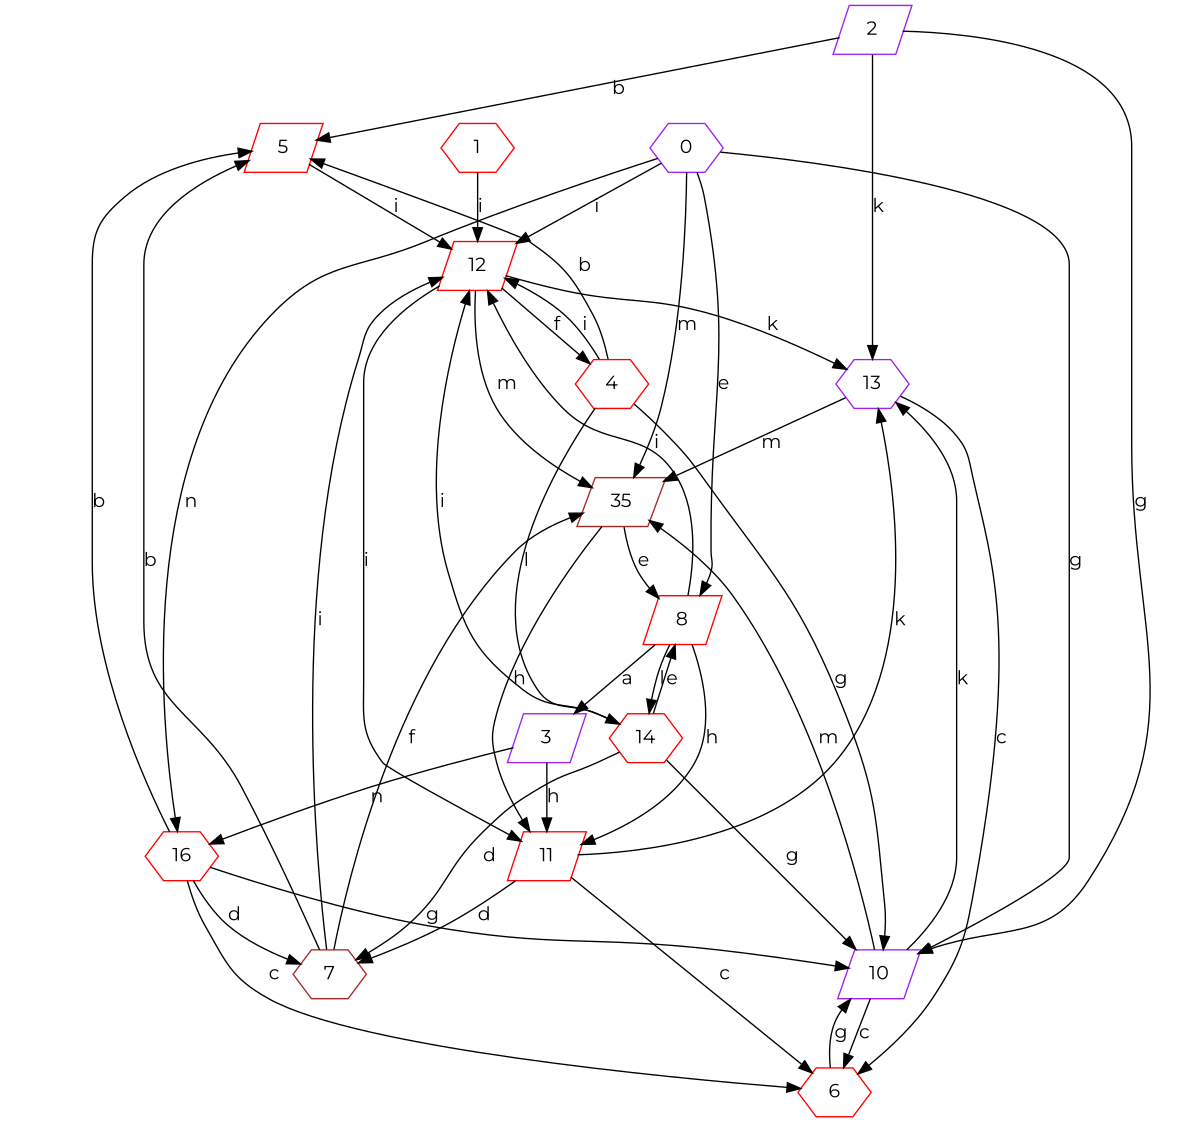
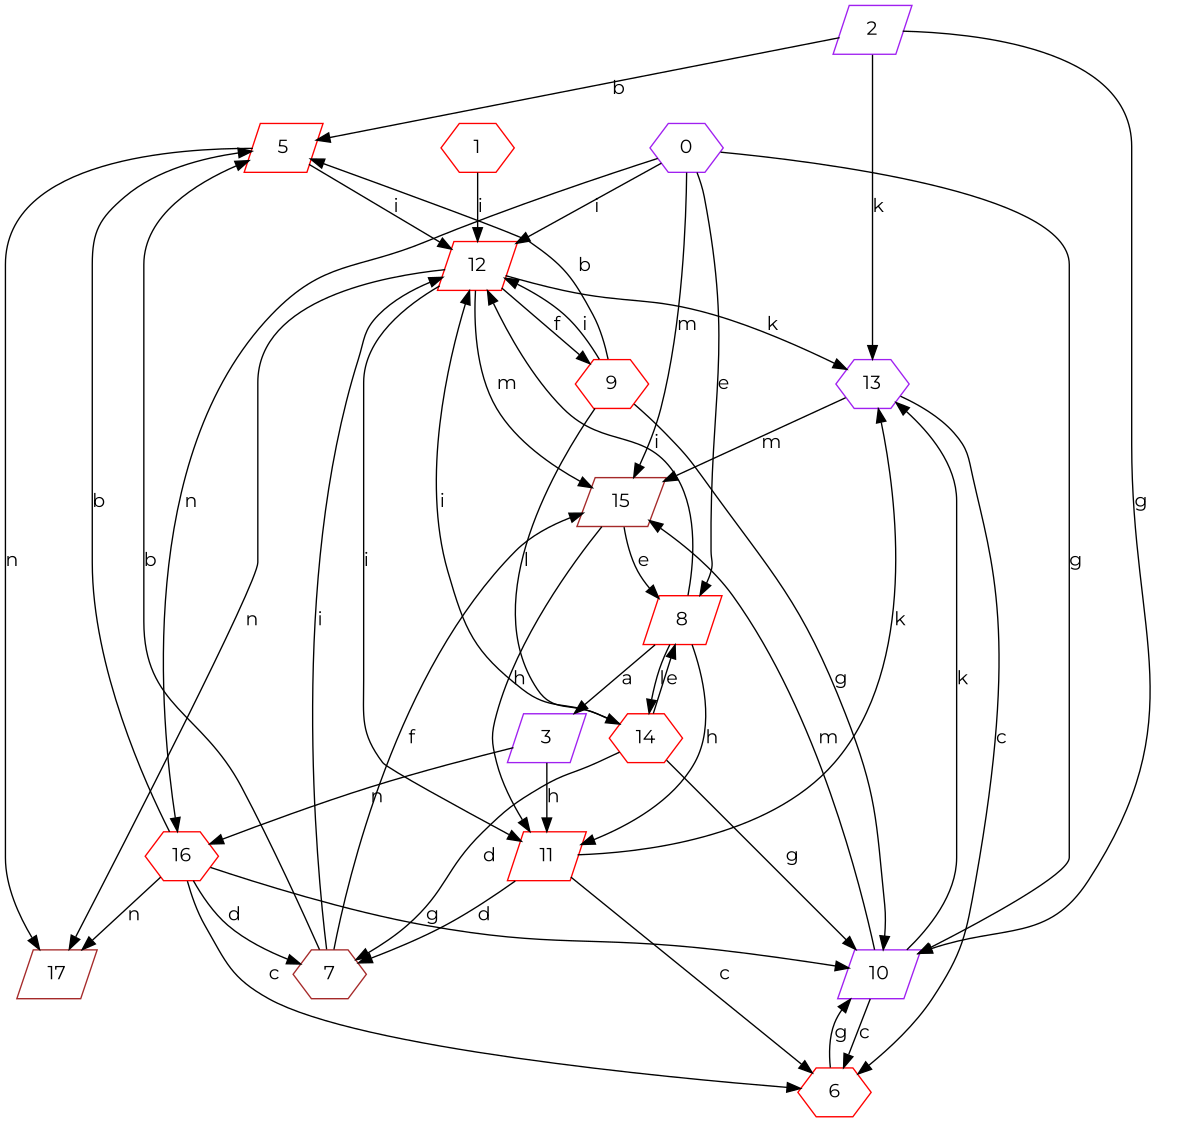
  strict digraph {
    fontname=Montserrat
    node [color=red fontname=Montserrat shape=parallelogram]
    edge [fontname=Montserrat]
    2 [color=purple]
    5
    10 [color=purple]
    13 [color=purple shape=hexagon]
    12
+   17 [color=brown]
    7 [color=brown shape=hexagon]
-   15 [color=brown label=35]
+   15 [color=brown]
    6 [shape=hexagon]
    0 [color=purple shape=hexagon]
    8
    16 [shape=hexagon]
    3 [color=purple]
    11
    14 [shape=hexagon]
-   9 [shape=hexagon label=4]
+   9 [shape=hexagon]
    1 [shape=hexagon]
    2 -> 5 [label=b]
    2 -> 10 [label=g]
    2 -> 13 [label=k]
    5 -> 12 [label=i]
+   5 -> 17 [label=n]
    10 -> 13 [label=k]
    10 -> 15 [label=m]
    10 -> 6 [label=c]
    13 -> 15 [label=m]
    13 -> 6 [label=c]
    12 -> 13 [label=k]
+   12 -> 17 [label=n]
    12 -> 15 [label=m]
    12 -> 11 [label=i]
    12 -> 9 [label=f]
    7 -> 5 [label=b]
    7 -> 12 [label=i]
    7 -> 15 [label=f]
    15 -> 8 [label=e]
    15 -> 11 [label=h]
    6 -> 10 [label=g]
    0 -> 10 [label=g]
    0 -> 12 [label=i]
    0 -> 15 [label=m]
    0 -> 8 [label=e]
    0 -> 16 [label=n]
    8 -> 12 [label=i]
    8 -> 3 [label=a]
    8 -> 11 [label=h]
    8 -> 14 [label=l]
    16 -> 5 [label=b]
    16 -> 10 [label=g]
+   16 -> 17 [label=n]
    16 -> 7 [label=d]
    16 -> 6 [label=c]
    3 -> 16 [label=n]
    3 -> 11 [label=h]
    11 -> 13 [label=k]
    11 -> 7 [label=d]
    11 -> 6 [label=c]
    14 -> 10 [label=g]
    14 -> 12 [label=i]
    14 -> 7 [label=d]
    14 -> 8 [label=e]
    9 -> 5 [label=b]
    9 -> 10 [label=g]
    9 -> 12 [label=i]
    9 -> 14 [label=l]
    1 -> 12 [label=i]
  }
